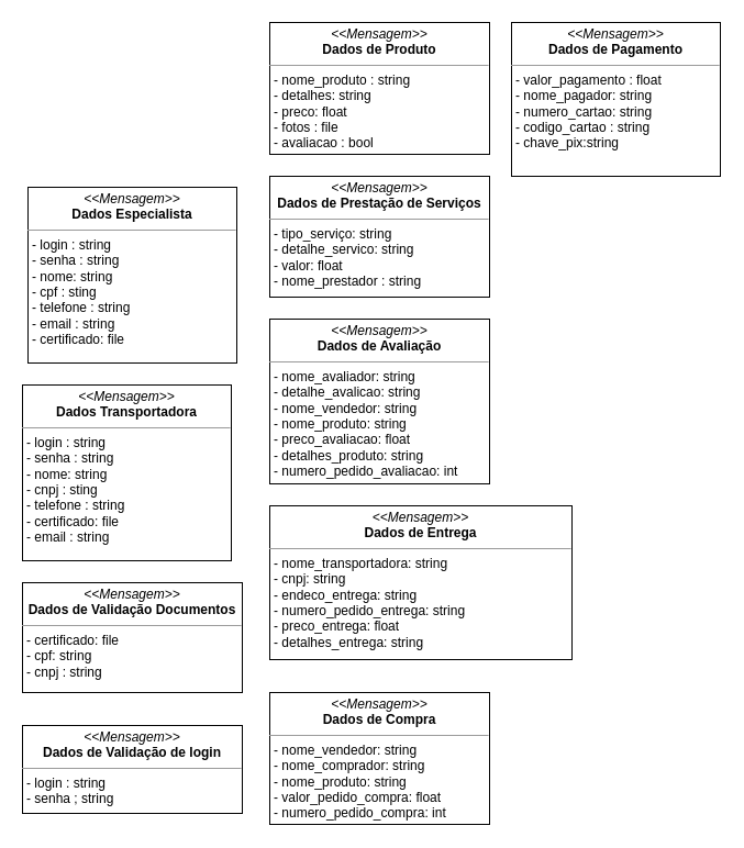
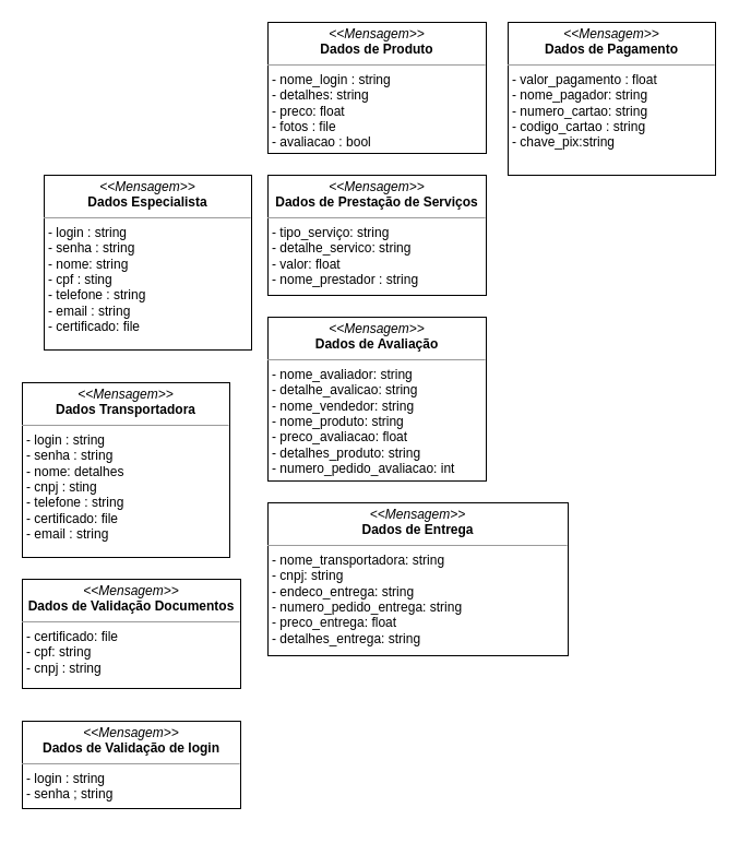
  <mxCell id="0" />
  <mxCell id="1" parent="0" />
- <mxCell id="2" value="&lt;p style=&quot;margin:0px;margin-top:4px;text-align:center;&quot;&gt;&lt;i&gt;&amp;lt;&amp;lt;Mensagem&amp;gt;&amp;gt;&lt;/i&gt;&lt;br&gt;&lt;b&gt;Dados Especialista&lt;/b&gt;&lt;/p&gt;&lt;hr size=&quot;1&quot;&gt;&lt;p style=&quot;margin:0px;margin-left:4px;&quot;&gt;- login : string&lt;br&gt;- senha : string&lt;/p&gt;&lt;p style=&quot;margin:0px;margin-left:4px;&quot;&gt;- nome: string&lt;/p&gt;&lt;p style=&quot;margin:0px;margin-left:4px;&quot;&gt;- cpf : sting&lt;/p&gt;&lt;p style=&quot;margin:0px;margin-left:4px;&quot;&gt;- telefone : string&lt;/p&gt;&lt;p style=&quot;margin:0px;margin-left:4px;&quot;&gt;- email : string&lt;br&gt;&lt;/p&gt;&lt;p style=&quot;margin:0px;margin-left:4px;&quot;&gt;- certificado: file&amp;nbsp;&lt;/p&gt;&lt;p style=&quot;margin:0px;margin-left:4px;&quot;&gt;&lt;br&gt;&lt;/p&gt;" style="verticalAlign=top;align=left;overflow=fill;fontSize=12;fontFamily=Helvetica;html=1;whiteSpace=wrap;" vertex="1" parent="1"><mxGeometry x="25" y="170" width="190" height="160" as="geometry" /></mxCell>
- <mxCell id="3" value="&lt;p style=&quot;margin:0px;margin-top:4px;text-align:center;&quot;&gt;&lt;i&gt;&amp;lt;&amp;lt;Mensagem&amp;gt;&amp;gt;&lt;/i&gt;&lt;br&gt;&lt;b&gt;Dados Transportadora&lt;/b&gt;&lt;/p&gt;&lt;hr size=&quot;1&quot;&gt;&lt;p style=&quot;margin:0px;margin-left:4px;&quot;&gt;- login : string&lt;br&gt;- senha : string&lt;/p&gt;&lt;p style=&quot;margin:0px;margin-left:4px;&quot;&gt;- nome: string&lt;/p&gt;&lt;p style=&quot;margin:0px;margin-left:4px;&quot;&gt;- cnpj : sting&lt;/p&gt;&lt;p style=&quot;margin:0px;margin-left:4px;&quot;&gt;- telefone : string&lt;/p&gt;&lt;p style=&quot;border-color: var(--border-color); margin: 0px 0px 0px 4px;&quot;&gt;- certificado: file&amp;nbsp;&lt;/p&gt;&lt;p style=&quot;border-color: var(--border-color); margin: 0px 0px 0px 4px;&quot;&gt;- email : string&lt;br&gt;&lt;/p&gt;&lt;p style=&quot;border-color: var(--border-color); margin: 0px 0px 0px 4px;&quot;&gt;&lt;br style=&quot;border-color: var(--border-color);&quot;&gt;&lt;/p&gt;" style="verticalAlign=top;align=left;overflow=fill;fontSize=12;fontFamily=Helvetica;html=1;whiteSpace=wrap;" vertex="1" parent="1"><mxGeometry x="20" y="350" width="190" height="160" as="geometry" /></mxCell>
+ <mxCell id="2" value="&lt;p style=&quot;margin:0px;margin-top:4px;text-align:center;&quot;&gt;&lt;i&gt;&amp;lt;&amp;lt;Mensagem&amp;gt;&amp;gt;&lt;/i&gt;&lt;br&gt;&lt;b&gt;Dados Especialista&lt;/b&gt;&lt;/p&gt;&lt;hr size=&quot;1&quot;&gt;&lt;p style=&quot;margin:0px;margin-left:4px;&quot;&gt;- login : string&lt;br&gt;- senha : string&lt;/p&gt;&lt;p style=&quot;margin:0px;margin-left:4px;&quot;&gt;- nome: string&lt;/p&gt;&lt;p style=&quot;margin:0px;margin-left:4px;&quot;&gt;- cpf : sting&lt;/p&gt;&lt;p style=&quot;margin:0px;margin-left:4px;&quot;&gt;- telefone : string&lt;/p&gt;&lt;p style=&quot;margin:0px;margin-left:4px;&quot;&gt;- email : string&lt;br&gt;&lt;/p&gt;&lt;p style=&quot;margin:0px;margin-left:4px;&quot;&gt;- certificado: file&amp;nbsp;&lt;/p&gt;&lt;p style=&quot;margin:0px;margin-left:4px;&quot;&gt;&lt;br&gt;&lt;/p&gt;" style="verticalAlign=top;align=left;overflow=fill;fontSize=12;fontFamily=Helvetica;html=1;whiteSpace=wrap;" vertex="1" parent="1"><mxGeometry x="40" y="160" width="190" height="160" as="geometry" /></mxCell>
+ <mxCell id="3" value="&lt;p style=&quot;margin:0px;margin-top:4px;text-align:center;&quot;&gt;&lt;i&gt;&amp;lt;&amp;lt;Mensagem&amp;gt;&amp;gt;&lt;/i&gt;&lt;br&gt;&lt;b&gt;Dados Transportadora&lt;/b&gt;&lt;/p&gt;&lt;hr size=&quot;1&quot;&gt;&lt;p style=&quot;margin:0px;margin-left:4px;&quot;&gt;- login : string&lt;br&gt;- senha : string&lt;/p&gt;&lt;p style=&quot;margin:0px;margin-left:4px;&quot;&gt;- nome: detalhes&lt;/p&gt;&lt;p style=&quot;margin:0px;margin-left:4px;&quot;&gt;- cnpj : sting&lt;/p&gt;&lt;p style=&quot;margin:0px;margin-left:4px;&quot;&gt;- telefone : string&lt;/p&gt;&lt;p style=&quot;border-color: var(--border-color); margin: 0px 0px 0px 4px;&quot;&gt;- certificado: file&amp;nbsp;&lt;/p&gt;&lt;p style=&quot;border-color: var(--border-color); margin: 0px 0px 0px 4px;&quot;&gt;- email : string&lt;br&gt;&lt;/p&gt;&lt;p style=&quot;border-color: var(--border-color); margin: 0px 0px 0px 4px;&quot;&gt;&lt;br style=&quot;border-color: var(--border-color);&quot;&gt;&lt;/p&gt;" style="verticalAlign=top;align=left;overflow=fill;fontSize=12;fontFamily=Helvetica;html=1;whiteSpace=wrap;" vertex="1" parent="1"><mxGeometry x="20" y="350" width="190" height="160" as="geometry" /></mxCell>
  <mxCell id="4" value="&lt;p style=&quot;margin:0px;margin-top:4px;text-align:center;&quot;&gt;&lt;i&gt;&amp;lt;&amp;lt;Mensagem&amp;gt;&amp;gt;&lt;/i&gt;&lt;br&gt;&lt;b&gt;Dados de Validação Documentos&lt;/b&gt;&lt;/p&gt;&lt;hr size=&quot;1&quot;&gt;&lt;p style=&quot;margin:0px;margin-left:4px;&quot;&gt;- certificado: file&lt;/p&gt;&lt;p style=&quot;margin:0px;margin-left:4px;&quot;&gt;- cpf: string&lt;br&gt;&lt;/p&gt;&lt;p style=&quot;margin:0px;margin-left:4px;&quot;&gt;- cnpj : string&lt;/p&gt;" style="verticalAlign=top;align=left;overflow=fill;fontSize=12;fontFamily=Helvetica;html=1;whiteSpace=wrap;" vertex="1" parent="1"><mxGeometry x="20" y="530" width="200" height="100" as="geometry" /></mxCell>
  <mxCell id="5" value="&lt;p style=&quot;margin:0px;margin-top:4px;text-align:center;&quot;&gt;&lt;i&gt;&amp;lt;&amp;lt;Mensagem&amp;gt;&amp;gt;&lt;/i&gt;&lt;br&gt;&lt;b&gt;Dados de Validação de login&lt;/b&gt;&lt;/p&gt;&lt;hr size=&quot;1&quot;&gt;&lt;p style=&quot;margin:0px;margin-left:4px;&quot;&gt;- login : string&lt;/p&gt;&lt;p style=&quot;margin:0px;margin-left:4px;&quot;&gt;- senha ; string&lt;/p&gt;" style="verticalAlign=top;align=left;overflow=fill;fontSize=12;fontFamily=Helvetica;html=1;whiteSpace=wrap;" vertex="1" parent="1"><mxGeometry x="20" y="660" width="200" height="80" as="geometry" /></mxCell>
- <mxCell id="6" value="&lt;p style=&quot;margin:0px;margin-top:4px;text-align:center;&quot;&gt;&lt;i&gt;&amp;lt;&amp;lt;Mensagem&amp;gt;&amp;gt;&lt;/i&gt;&lt;br&gt;&lt;b&gt;Dados de Produto&lt;/b&gt;&lt;/p&gt;&lt;hr size=&quot;1&quot;&gt;&lt;p style=&quot;margin:0px;margin-left:4px;&quot;&gt;- nome_produto : string&lt;/p&gt;&lt;p style=&quot;margin:0px;margin-left:4px;&quot;&gt;- detalhes: string&lt;/p&gt;&lt;p style=&quot;margin:0px;margin-left:4px;&quot;&gt;- preco: float&lt;/p&gt;&lt;p style=&quot;margin:0px;margin-left:4px;&quot;&gt;- fotos : file&lt;/p&gt;&lt;p style=&quot;margin:0px;margin-left:4px;&quot;&gt;- avaliacao : bool&lt;/p&gt;" style="verticalAlign=top;align=left;overflow=fill;fontSize=12;fontFamily=Helvetica;html=1;whiteSpace=wrap;" vertex="1" parent="1"><mxGeometry x="245" y="20" width="200" height="120" as="geometry" /></mxCell>
+ <mxCell id="6" value="&lt;p style=&quot;margin:0px;margin-top:4px;text-align:center;&quot;&gt;&lt;i&gt;&amp;lt;&amp;lt;Mensagem&amp;gt;&amp;gt;&lt;/i&gt;&lt;br&gt;&lt;b&gt;Dados de Produto&lt;/b&gt;&lt;/p&gt;&lt;hr size=&quot;1&quot;&gt;&lt;p style=&quot;margin:0px;margin-left:4px;&quot;&gt;- nome_login : string&lt;/p&gt;&lt;p style=&quot;margin:0px;margin-left:4px;&quot;&gt;- detalhes: string&lt;/p&gt;&lt;p style=&quot;margin:0px;margin-left:4px;&quot;&gt;- preco: float&lt;/p&gt;&lt;p style=&quot;margin:0px;margin-left:4px;&quot;&gt;- fotos : file&lt;/p&gt;&lt;p style=&quot;margin:0px;margin-left:4px;&quot;&gt;- avaliacao : bool&lt;/p&gt;" style="verticalAlign=top;align=left;overflow=fill;fontSize=12;fontFamily=Helvetica;html=1;whiteSpace=wrap;" vertex="1" parent="1"><mxGeometry x="245" y="20" width="200" height="120" as="geometry" /></mxCell>
  <mxCell id="7" value="&lt;p style=&quot;margin:0px;margin-top:4px;text-align:center;&quot;&gt;&lt;i&gt;&amp;lt;&amp;lt;Mensagem&amp;gt;&amp;gt;&lt;/i&gt;&lt;br&gt;&lt;b&gt;Dados de Prestação de Serviços&lt;/b&gt;&lt;/p&gt;&lt;hr size=&quot;1&quot;&gt;&lt;p style=&quot;margin:0px;margin-left:4px;&quot;&gt;- tipo_serviço: string&lt;/p&gt;&lt;p style=&quot;margin:0px;margin-left:4px;&quot;&gt;- detalhe_servico: string&lt;/p&gt;&lt;p style=&quot;margin:0px;margin-left:4px;&quot;&gt;- valor: float&lt;/p&gt;&lt;p style=&quot;margin:0px;margin-left:4px;&quot;&gt;- nome_prestador : string&lt;/p&gt;" style="verticalAlign=top;align=left;overflow=fill;fontSize=12;fontFamily=Helvetica;html=1;whiteSpace=wrap;" vertex="1" parent="1"><mxGeometry x="245" y="160" width="200" height="110" as="geometry" /></mxCell>
  <mxCell id="8" value="&lt;p style=&quot;margin:0px;margin-top:4px;text-align:center;&quot;&gt;&lt;i&gt;&amp;lt;&amp;lt;Mensagem&amp;gt;&amp;gt;&lt;/i&gt;&lt;br&gt;&lt;b&gt;Dados de Avaliação&lt;/b&gt;&lt;/p&gt;&lt;hr size=&quot;1&quot;&gt;&lt;p style=&quot;margin:0px;margin-left:4px;&quot;&gt;- nome_avaliador: string&lt;/p&gt;&lt;p style=&quot;margin:0px;margin-left:4px;&quot;&gt;- detalhe_avalicao: string&lt;/p&gt;&lt;p style=&quot;margin:0px;margin-left:4px;&quot;&gt;- nome_vendedor: string&lt;/p&gt;&lt;p style=&quot;margin:0px;margin-left:4px;&quot;&gt;- nome_produto: string&lt;/p&gt;&lt;p style=&quot;margin:0px;margin-left:4px;&quot;&gt;- preco_avaliacao: float&lt;/p&gt;&lt;p style=&quot;margin:0px;margin-left:4px;&quot;&gt;- detalhes_produto: string&lt;/p&gt;&lt;p style=&quot;margin:0px;margin-left:4px;&quot;&gt;- numero_pedido_avaliacao: int&lt;/p&gt;" style="verticalAlign=top;align=left;overflow=fill;fontSize=12;fontFamily=Helvetica;html=1;whiteSpace=wrap;" vertex="1" parent="1"><mxGeometry x="245" y="290" width="200" height="150" as="geometry" /></mxCell>
  <mxCell id="9" value="&lt;p style=&quot;margin:0px;margin-top:4px;text-align:center;&quot;&gt;&lt;i&gt;&amp;lt;&amp;lt;Mensagem&amp;gt;&amp;gt;&lt;/i&gt;&lt;br&gt;&lt;b&gt;Dados de Entrega&lt;/b&gt;&lt;/p&gt;&lt;hr size=&quot;1&quot;&gt;&lt;p style=&quot;margin:0px;margin-left:4px;&quot;&gt;- nome_transportadora: string&lt;/p&gt;&lt;p style=&quot;margin:0px;margin-left:4px;&quot;&gt;- cnpj: string&lt;/p&gt;&lt;p style=&quot;margin:0px;margin-left:4px;&quot;&gt;- endeco_entrega: string&lt;/p&gt;&lt;p style=&quot;margin:0px;margin-left:4px;&quot;&gt;- numero_pedido_entrega: string&lt;/p&gt;&lt;p style=&quot;margin:0px;margin-left:4px;&quot;&gt;- preco_entrega: float&lt;/p&gt;&lt;p style=&quot;margin:0px;margin-left:4px;&quot;&gt;- detalhes_entrega: string&lt;/p&gt;" style="verticalAlign=top;align=left;overflow=fill;fontSize=12;fontFamily=Helvetica;html=1;whiteSpace=wrap;" vertex="1" parent="1"><mxGeometry x="245" y="460" width="275" height="140" as="geometry" /></mxCell>
- <mxCell id="10" value="&lt;p style=&quot;margin:0px;margin-top:4px;text-align:center;&quot;&gt;&lt;i&gt;&amp;lt;&amp;lt;Mensagem&amp;gt;&amp;gt;&lt;/i&gt;&lt;br&gt;&lt;b&gt;Dados de Compra&lt;/b&gt;&lt;/p&gt;&lt;hr size=&quot;1&quot;&gt;&lt;p style=&quot;margin:0px;margin-left:4px;&quot;&gt;- nome_vendedor: string&lt;/p&gt;&lt;p style=&quot;margin:0px;margin-left:4px;&quot;&gt;- nome_comprador: string&lt;/p&gt;&lt;p style=&quot;margin:0px;margin-left:4px;&quot;&gt;- nome_produto: string&lt;/p&gt;&lt;p style=&quot;margin:0px;margin-left:4px;&quot;&gt;- valor_pedido_compra: float&lt;/p&gt;&lt;p style=&quot;margin:0px;margin-left:4px;&quot;&gt;- numero_pedido_compra: int&lt;/p&gt;&lt;p style=&quot;margin:0px;margin-left:4px;&quot;&gt;&lt;br&gt;&lt;/p&gt;" style="verticalAlign=top;align=left;overflow=fill;fontSize=12;fontFamily=Helvetica;html=1;whiteSpace=wrap;" vertex="1" parent="1"><mxGeometry x="245" y="630" width="200" height="120" as="geometry" /></mxCell>
  <mxCell id="11" value="&lt;p style=&quot;margin:0px;margin-top:4px;text-align:center;&quot;&gt;&lt;i&gt;&amp;lt;&amp;lt;Mensagem&amp;gt;&amp;gt;&lt;/i&gt;&lt;br&gt;&lt;b&gt;Dados de Pagamento&lt;/b&gt;&lt;/p&gt;&lt;hr size=&quot;1&quot;&gt;&lt;p style=&quot;margin:0px;margin-left:4px;&quot;&gt;- valor_pagamento : float&lt;/p&gt;&lt;p style=&quot;margin:0px;margin-left:4px;&quot;&gt;- nome_pagador: string&lt;/p&gt;&lt;p style=&quot;margin:0px;margin-left:4px;&quot;&gt;- numero_cartao: string&lt;/p&gt;&lt;p style=&quot;margin:0px;margin-left:4px;&quot;&gt;- codigo_cartao : string&lt;/p&gt;&lt;p style=&quot;margin:0px;margin-left:4px;&quot;&gt;- chave_pix:string&lt;/p&gt;&lt;p style=&quot;margin:0px;margin-left:4px;&quot;&gt;&lt;br&gt;&lt;/p&gt;" style="verticalAlign=top;align=left;overflow=fill;fontSize=12;fontFamily=Helvetica;html=1;whiteSpace=wrap;" vertex="1" parent="1"><mxGeometry x="465" y="20" width="190" height="140" as="geometry" /></mxCell>
